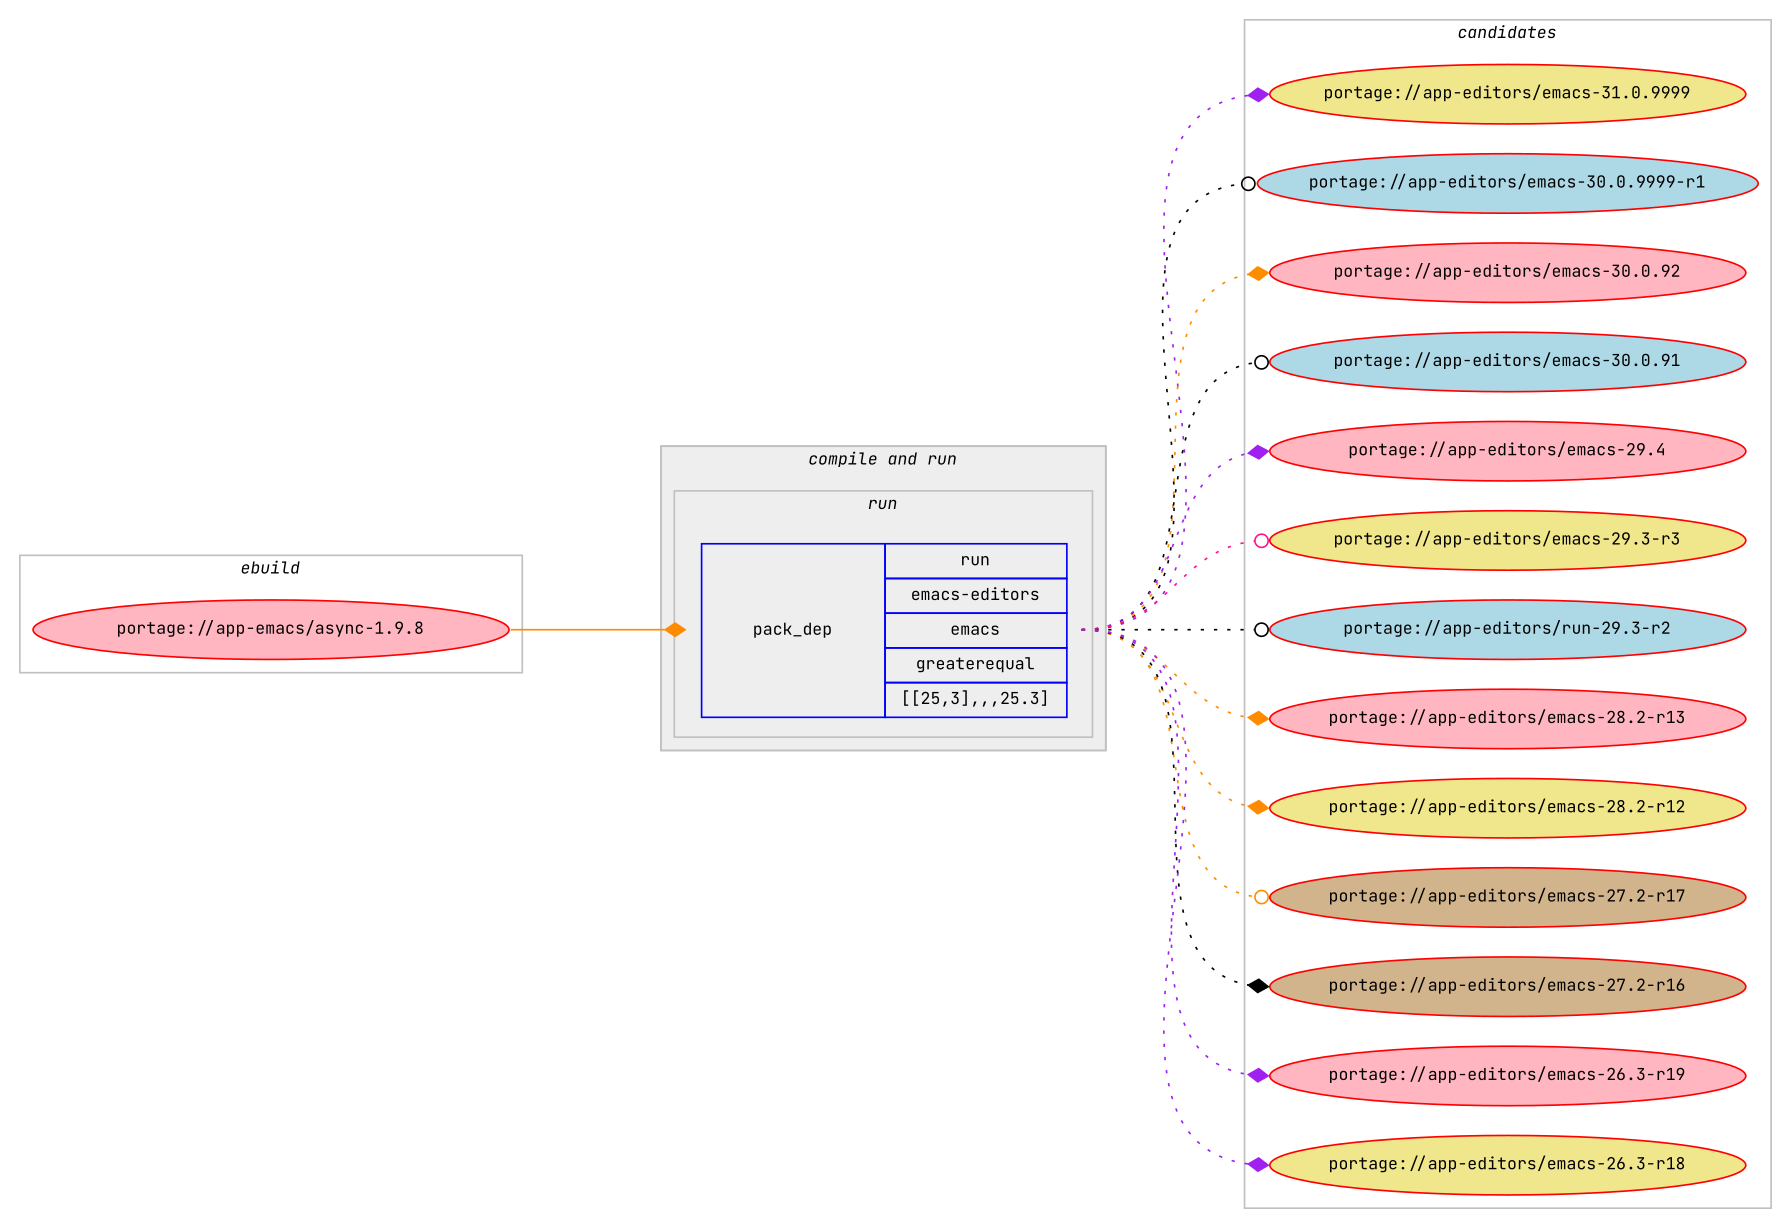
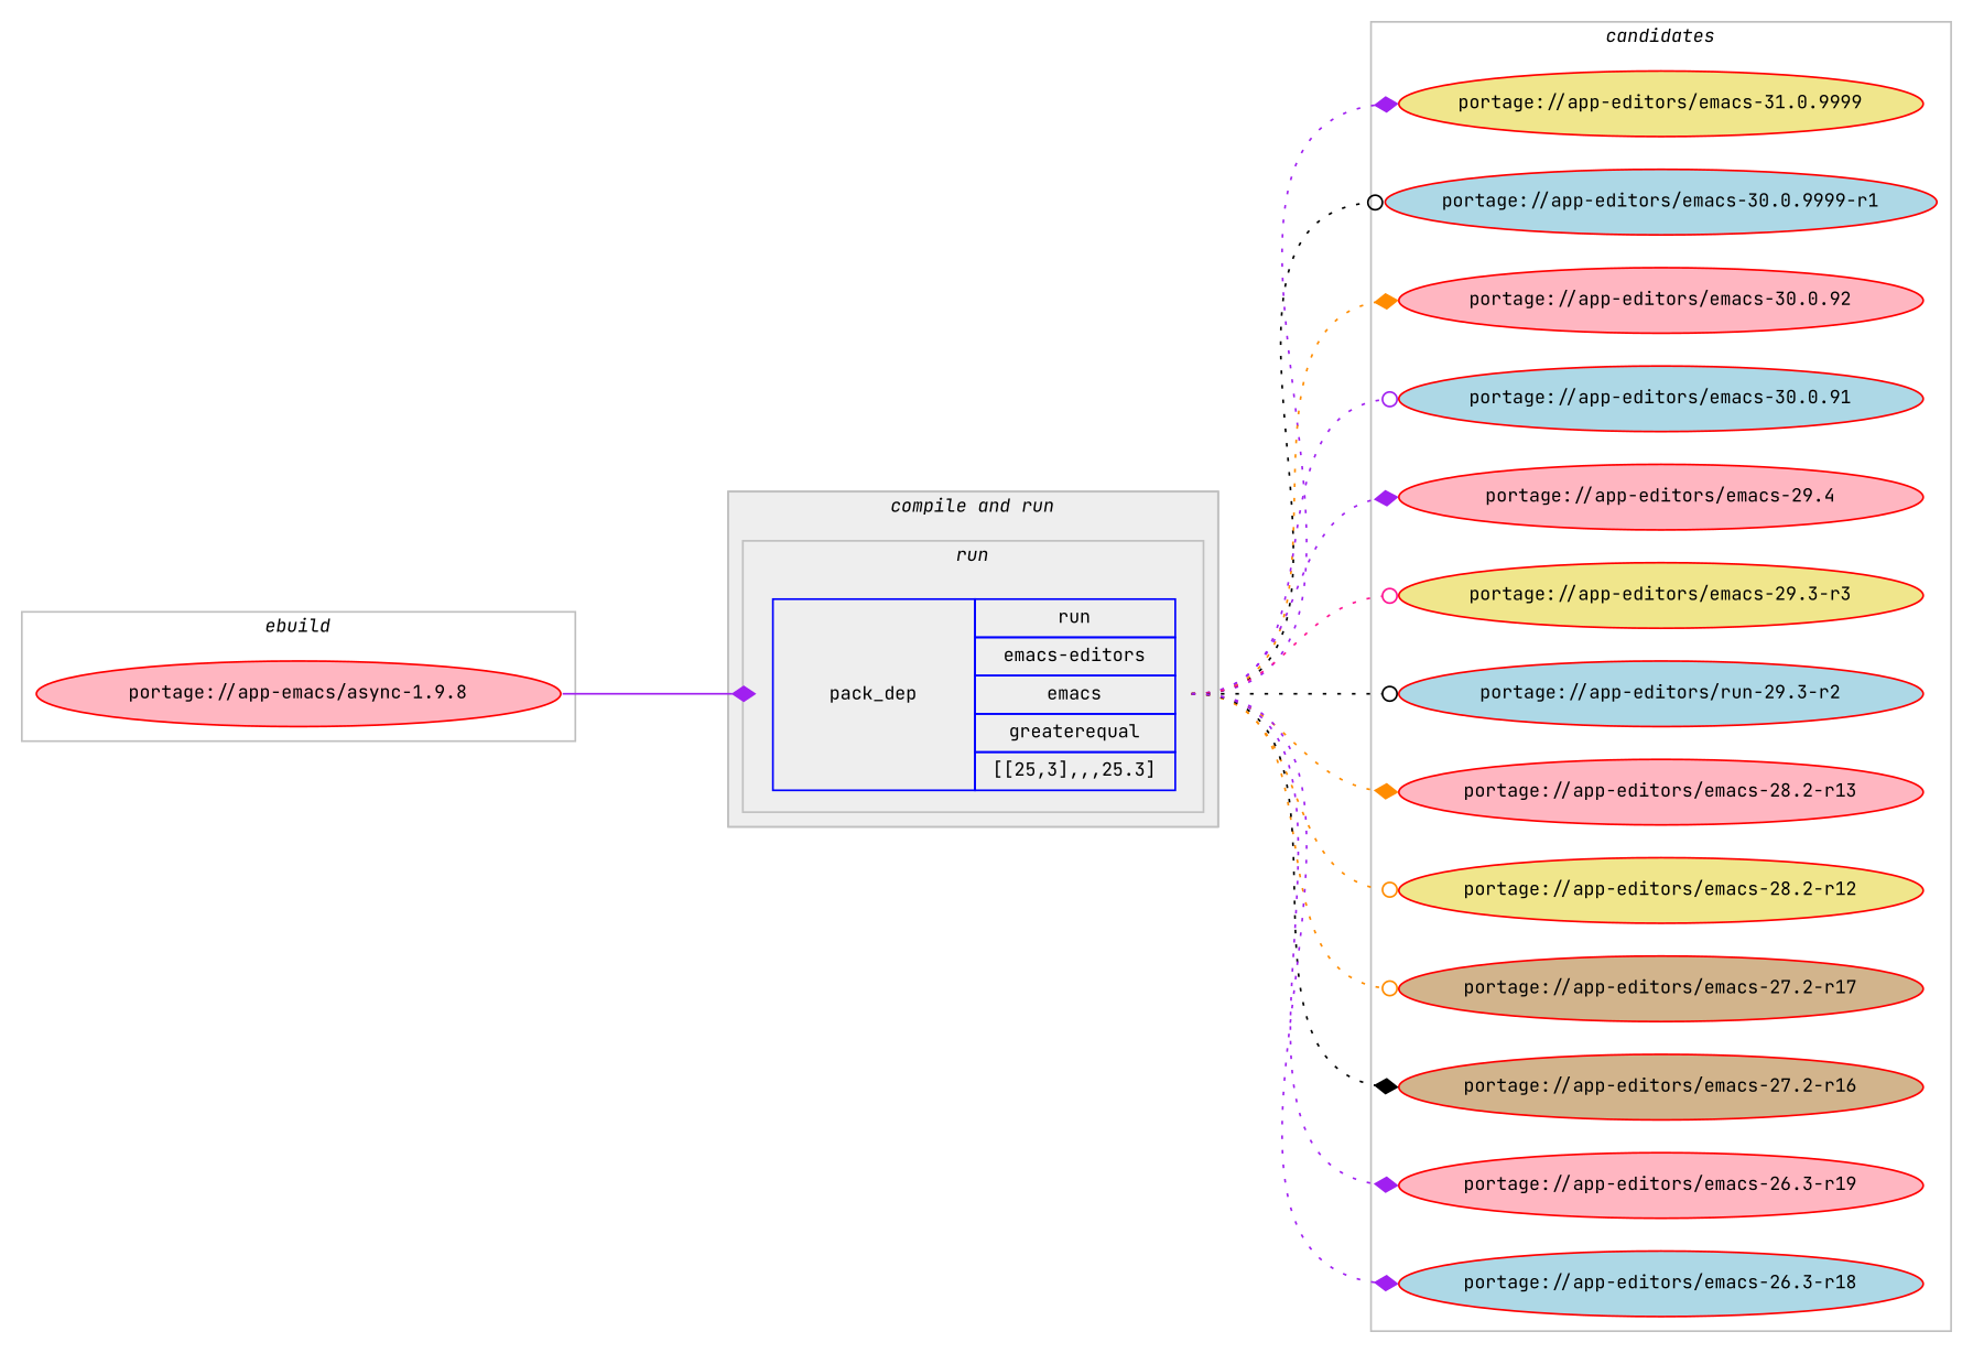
  digraph {
    compound=true
    concentrate=true
    fontname="JetBrains Mono"
    fontsize=10
    newrank=true
    rankdir=LR
    ranksep=1.5
    node [color=red fillcolor=lightpink fontname="JetBrains Mono" fontsize=10 style=filled]
    edge [arrowhead=diamond color=purple fontname="JetBrains Mono" headport=w style=dotted tailport=e weight=100]
    n1 [label="portage://app-emacs/async-1.9.8" width=4]
    n2 [color=blue label=<<TABLE BORDER="0" CELLBORDER="1" CELLSPACING="0" CELLPADDING="4" WIDTH="220"><TR><TD ROWSPAN="6" CELLPADDING="30">pack_dep</TD></TR><TR><TD WIDTH="110">run</TD></TR><TR><TD>emacs-editors</TD></TR><TR><TD>emacs</TD></TR><TR><TD>greaterequal</TD></TR><TR><TD>[[25,3],,,25.3]</TD></TR></TABLE>> shape=none fillcolor="" style=""]
    n3 [fillcolor=khaki label="portage://app-editors/emacs-31.0.9999" width=4]
    n4 [fillcolor=lightblue label="portage://app-editors/emacs-30.0.9999-r1" width=4]
    n5 [label="portage://app-editors/emacs-30.0.92" width=4]
    n6 [fillcolor=lightblue label="portage://app-editors/emacs-30.0.91" width=4]
    n7 [label="portage://app-editors/emacs-29.4" width=4]
    n8 [fillcolor=khaki label="portage://app-editors/emacs-29.3-r3" width=4]
    n9 [fillcolor=lightblue label="portage://app-editors/run-29.3-r2" width=4]
    n10 [label="portage://app-editors/emacs-28.2-r13" width=4]
    n11 [fillcolor=khaki label="portage://app-editors/emacs-28.2-r12" width=4]
    n12 [fillcolor=tan label="portage://app-editors/emacs-27.2-r17" width=4]
    n13 [fillcolor=tan label="portage://app-editors/emacs-27.2-r16" width=4]
    n14 [label="portage://app-editors/emacs-26.3-r19" width=4]
-   n15 [fillcolor=khaki label="portage://app-editors/emacs-26.3-r18" width=4]
+   n15 [fillcolor=lightblue label="portage://app-editors/emacs-26.3-r18" width=4]
    subgraph cluster_1 {
      color=gray
      label=<<i>ebuild</i>>
      n1
    }
    subgraph cluster_2 {
      color=gray
      label=<<i>dependencies</i>>
      subgraph cluster_3 {
        color=gray
        fillcolor="#eeeeee"
        label=<<i>compile</i>>
        style=filled
      }
      subgraph cluster_4 {
        color=gray
        fillcolor="#eeeeee"
        label=<<i>compile and run</i>>
        style=filled
      }
      subgraph cluster_5 {
        color=gray
        fillcolor="#eeeeee"
        label=<<i>run</i>>
        style=filled
        subgraph sub_6 {
          color=gray
          fillcolor="#eeeeee"
          label=<<i>run</i>>
          style=filled
          n2
        }
      }
    }
    subgraph cluster_7 {
      color=gray
      label=<<i>candidates</i>>
      rank=same
      subgraph sub_8 {
        color=black
        label=<<i>candidates</i>>
        nodesep=1
        rank=same
        n3
        n4
        n5
        n6
        n7
        n8
        n9
        n10
        n11
        n12
        n13
        n14
        n15
      }
    }
-   n1 -> n2 [color=darkorange style=solid weight=20]
+   n1 -> n2 [style=solid weight=20]
    n2 -> n3
    n2 -> n4 [arrowhead=odot color=black]
    n2 -> n5 [color=darkorange]
-   n2 -> n6 [arrowhead=odot color=black]
+   n2 -> n6 [arrowhead=odot]
    n2 -> n7
    n2 -> n8 [arrowhead=odot color=deeppink]
    n2 -> n9 [arrowhead=odot color=black]
    n2 -> n10 [color=darkorange]
-   n2 -> n11 [color=darkorange]
+   n2 -> n11 [arrowhead=odot color=darkorange]
    n2 -> n12 [arrowhead=odot color=darkorange]
    n2 -> n13 [color=black]
    n2 -> n14
    n2 -> n15
  }
